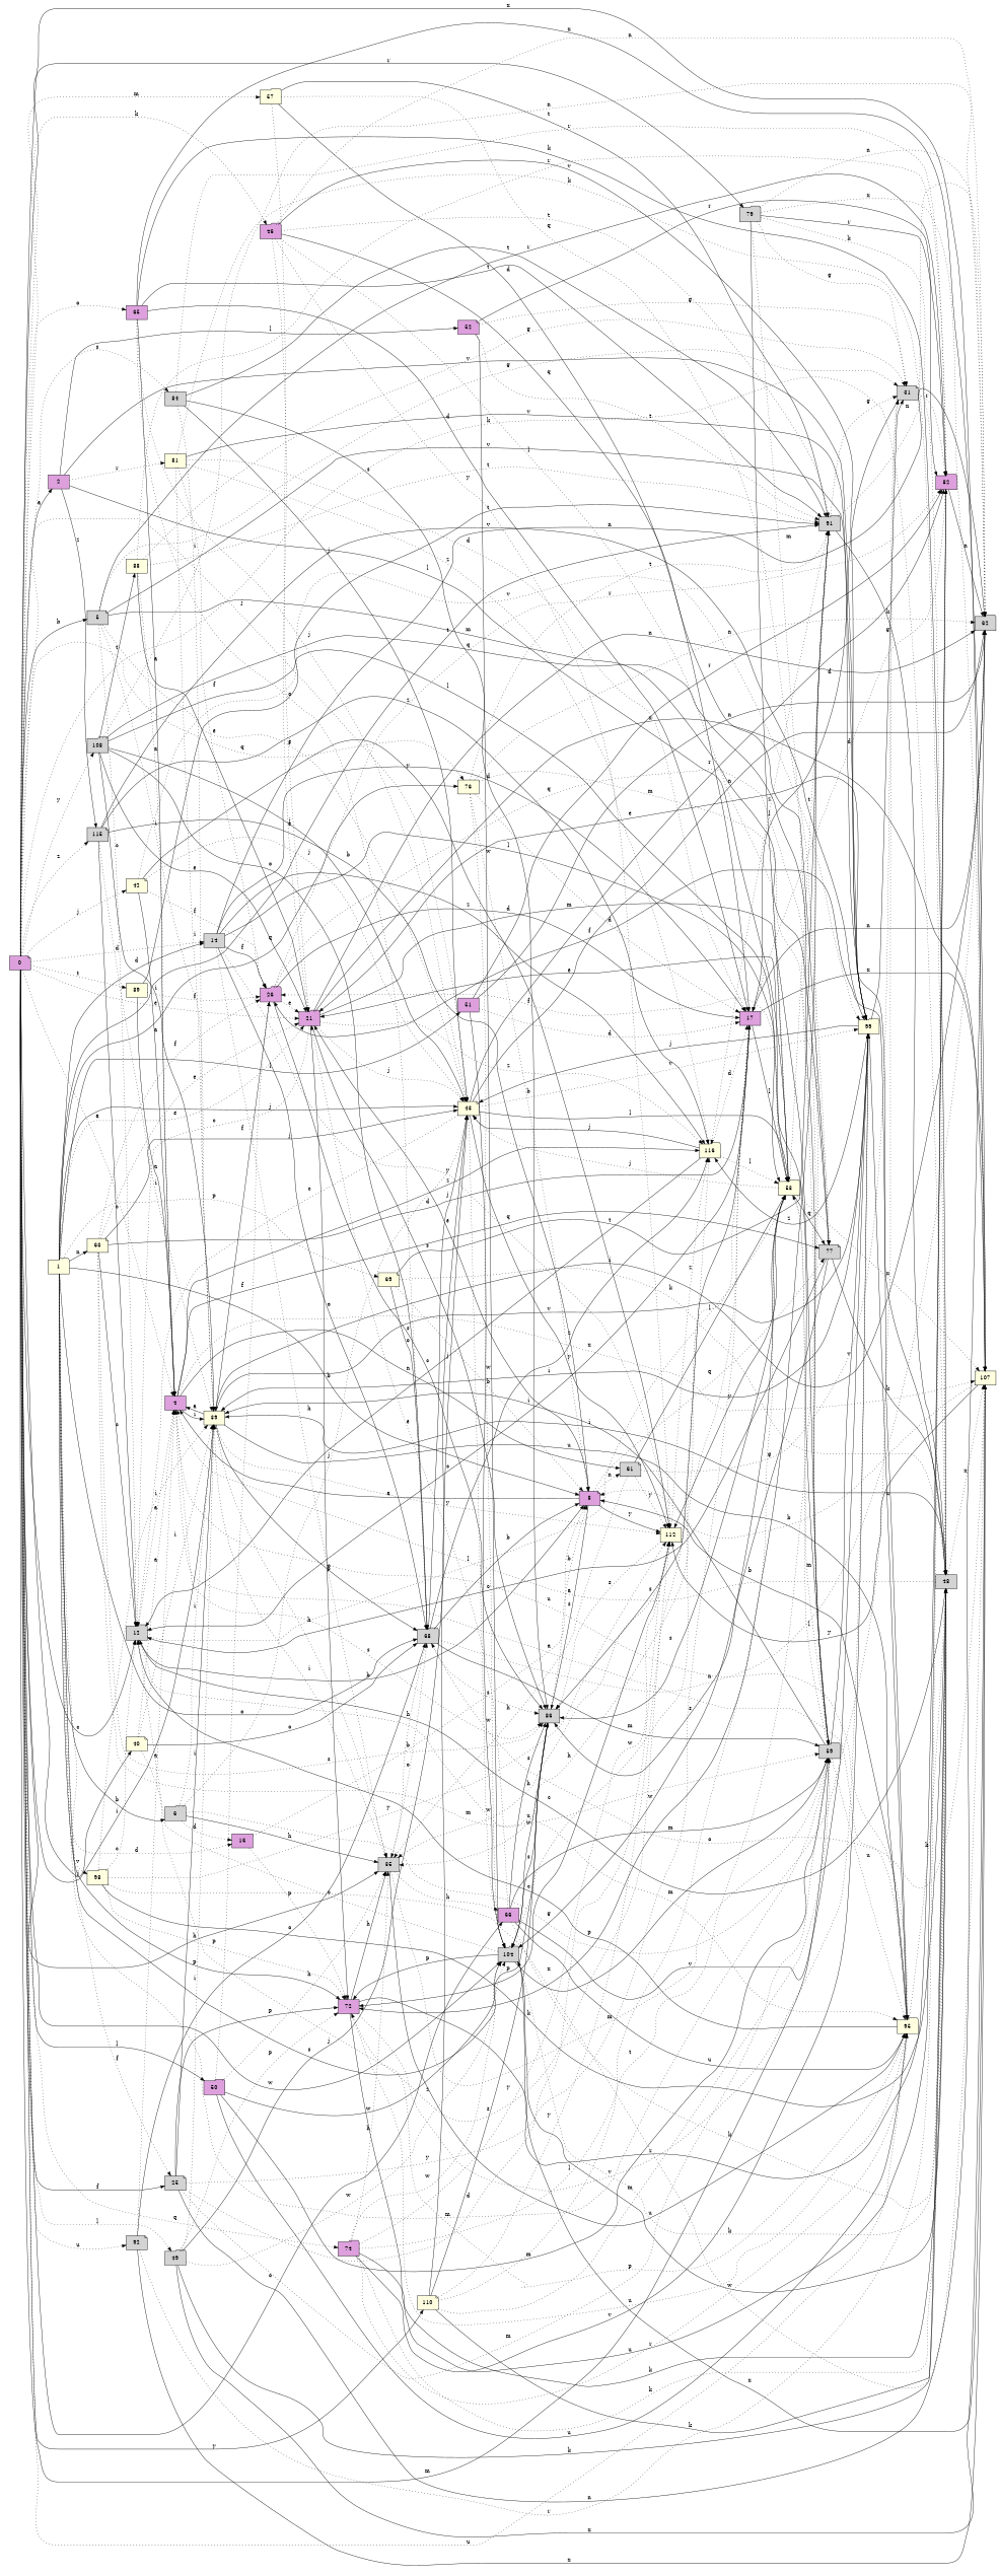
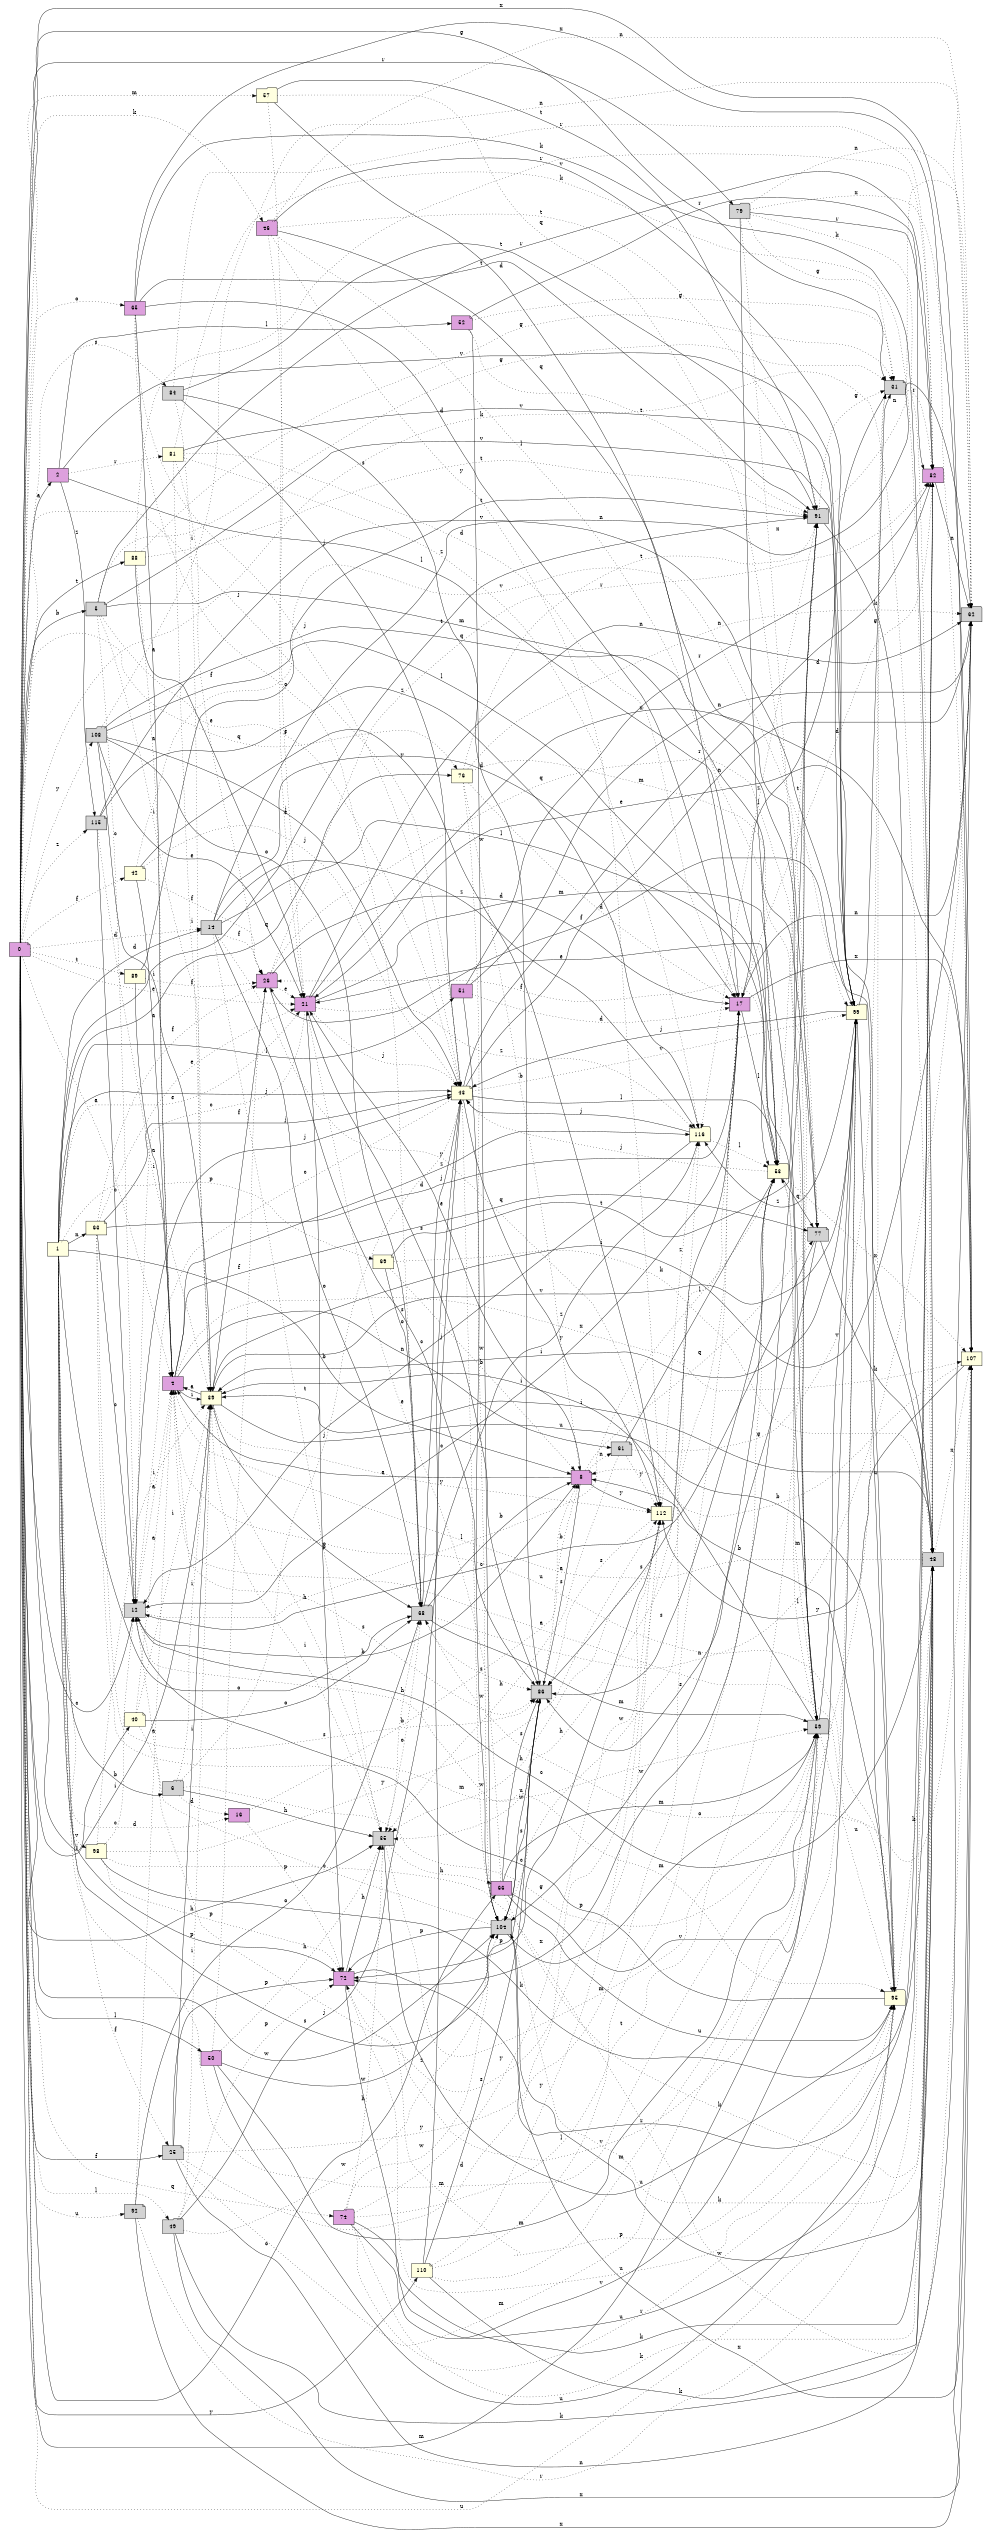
  strict digraph {
    rankdir=LR
    node [fillcolor=lightgrey shape=folder style=filled]
    edge [style=solid]
    0 [fillcolor=plum shape=note]
    2 [fillcolor=plum shape=box]
    4 [fillcolor=plum shape=box]
    5 [shape=note]
    12
    14 [shape=box]
    21 [fillcolor=plum]
    25 [shape=note]
    31 [shape=note]
    35 [shape=box]
    39 [fillcolor=lightyellow shape=box]
    40 [fillcolor=lightyellow shape=note]
    42 [fillcolor=lightyellow shape=note]
    43 [fillcolor=lightyellow shape=note]
    46 [fillcolor=plum]
    48 [shape=box]
    49
    50 [fillcolor=plum]
    57 [fillcolor=lightyellow]
    59
    65 [fillcolor=plum shape=box]
    66 [fillcolor=plum shape=box]
    74 [fillcolor=plum]
    76 [fillcolor=lightyellow shape=box]
    79
    84 [shape=box]
    88 [fillcolor=lightyellow shape=box]
    89 [fillcolor=lightyellow shape=box]
    92 [shape=note]
    95 [fillcolor=lightyellow]
    104
    107 [fillcolor=lightyellow shape=box]
    108
    110 [fillcolor=lightyellow shape=note]
    115 [shape=note]
    52 [fillcolor=plum shape=note]
    53 [fillcolor=lightyellow]
    81 [fillcolor=lightyellow shape=box]
    99 [fillcolor=lightyellow]
    86 [shape=box]
    61 [shape=note]
    77 [shape=note]
    116 [fillcolor=lightyellow]
    82 [fillcolor=plum]
    8 [fillcolor=plum shape=note]
    68
    112 [fillcolor=lightyellow shape=box]
    17 [fillcolor=plum shape=box]
    26 [fillcolor=plum]
    62
    72 [fillcolor=plum shape=box]
    91
    1 [fillcolor=lightyellow]
    6
    16 [fillcolor=plum shape=box]
    51 [fillcolor=plum shape=box]
    n57 [fillcolor=lightyellow label=63 shape=note]
    69 [fillcolor=lightyellow shape=note]
    98 [fillcolor=lightyellow]
    0 -> 2 [label=a]
    0 -> 4 [label=a style=dotted]
    0 -> 5 [label=b]
    0 -> 12 [label=c]
    0 -> 14 [label=d style=dotted]
    0 -> 21 [label=e style=dotted]
    0 -> 25 [label=f]
+   0 -> 31 [label=g]
    0 -> 35 [label=h]
    0 -> 39 [label=i]
    0 -> 40 [label=j]
-   0 -> 42 [label=j style=dotted]
+   0 -> 42 [label=f style=dotted]
    0 -> 43 [label=j style=dotted]
    0 -> 46 [label=k style=dotted]
    0 -> 48 [label=k style=dotted]
    0 -> 49 [label=l style=dotted]
    0 -> 50 [label=l]
    0 -> 57 [label=m style=dotted]
    0 -> 59 [label=m]
    0 -> 65 [label=o style=dotted]
    0 -> 66 [label=o]
    0 -> 74 [label=q style=dotted]
    0 -> 76 [label=q style=dotted]
    0 -> 79 [label=r]
    0 -> 84 [label=s style=dotted]
-   108 -> 88 [label=t]
+   0 -> 88 [label=t]
    0 -> 89 [label=t style=dotted]
    0 -> 92 [label=u style=dotted]
    0 -> 95 [label=u style=dotted]
    0 -> 104 [label=w]
    0 -> 107 [label=x]
    0 -> 108 [label=y style=dotted]
    0 -> 110 [label=y]
    0 -> 115 [label=z style=dotted]
    2 -> 115 [label=z]
    2 -> 52 [label=l]
    2 -> 53 [label=l]
    2 -> 81 [label=r style=dotted]
    2 -> 99 [label=v]
    4 -> 39 [label=i]
    4 -> 95 [label=u style=dotted]
    4 -> 107 [label=x style=dotted]
    4 -> 86 [label=s style=dotted]
    4 -> 61 [label=n]
    4 -> 77 [label=q]
    4 -> 116 [label=z]
    5 -> 12 [label=c style=dotted]
    5 -> 31 [label=g style=dotted]
    5 -> 39 [label=i style=dotted]
    5 -> 43 [label=j style=dotted]
    5 -> 59 [label=m]
    5 -> 99 [label=v]
    5 -> 82 [label=r]
    12 -> 4 [label=a style=dotted]
+   12 -> 43 [label=j]
    12 -> 95 [label=u style=dotted]
    12 -> 53 [label=l style=dotted]
    12 -> 8 [label=b]
-   14 -> 35 [label=h style=dotted]
+   14 -> 35 [label=t style=dotted]
    14 -> 53 [label=l]
    14 -> 116 [label=z]
    14 -> 68 [label=o]
    14 -> 112 [label=y style=dotted]
    14 -> 17 [label=d]
-   14 -> 26 [label=f]
+   14 -> 26 [label=f style=dotted]
    14 -> 62 [label=n]
    21 -> 12 [label=c style=dotted]
    21 -> 43 [label=j style=dotted]
    21 -> 59 [label=m]
    21 -> 107 [label=x]
    21 -> 86 [label=s]
    21 -> 116 [label=z style=dotted]
    21 -> 62 [label=n]
    21 -> 72 [label=p]
    25 -> 39 [label=i]
    25 -> 59 [label=m style=dotted]
    25 -> 112 [label=y style=dotted]
    25 -> 17 [label=d style=dotted]
    25 -> 62 [label=n]
    25 -> 72 [label=p]
    31 -> 82 [label=r style=dotted]
    31 -> 17 [label=d]
    35 -> 39 [label=i style=dotted]
    35 -> 59 [label=m style=dotted]
    35 -> 66 [label=h style=dotted]
    35 -> 95 [label=u]
    35 -> 68 [label=o style=dotted]
    39 -> 4 [label=a]
    39 -> 35 [label=h style=dotted]
    39 -> 95 [label=u]
    39 -> 99 [label=v]
    39 -> 68 [label=o]
    39 -> 112 [label=y style=dotted]
    39 -> 26 [label=f]
    40 -> 4 [label=a style=dotted]
    40 -> 39 [label=i style=dotted]
    40 -> 116 [label=z style=dotted]
    40 -> 68 [label=o]
    42 -> 4 [label=a]
    42 -> 43 [label=j style=dotted]
    42 -> 99 [label=v style=dotted]
    42 -> 112 [label=y]
    42 -> 26 [label=f style=dotted]
    43 -> 12 [label=c style=dotted]
    43 -> 104 [label=w style=dotted]
    43 -> 53 [label=l]
    43 -> 99 [label=v style=dotted]
    43 -> 82 [label=r]
    43 -> 112 [label=y]
    43 -> 62 [label=n]
    46 -> 21 [label=e style=dotted]
    46 -> 53 [label=l style=dotted]
    46 -> 99 [label=v]
    46 -> 77 [label=q]
    46 -> 112 [label=y style=dotted]
    46 -> 62 [label=n style=dotted]
    46 -> 91 [label=t style=dotted]
    48 -> 4 [label=a style=dotted]
    48 -> 12 [label=c]
    48 -> 21 [label=e]
    48 -> 39 [label=i]
    48 -> 104 [label=w]
    48 -> 107 [label=x style=dotted]
    49 -> 39 [label=i style=dotted]
    49 -> 43 [label=j]
    49 -> 48 [label=k]
    49 -> 104 [label=w style=dotted]
    49 -> 107 [label=x]
    49 -> 72 [label=p style=dotted]
    50 -> 35 [label=h style=dotted]
    50 -> 59 [label=m]
    50 -> 95 [label=u]
    50 -> 104 [label=w]
    50 -> 26 [label=f style=dotted]
    57 -> 21 [label=e style=dotted]
    57 -> 77 [label=q style=dotted]
    57 -> 17 [label=d]
    57 -> 91 [label=t]
    59 -> 21 [label=e]
    59 -> 39 [label=i]
    59 -> 95 [label=u style=dotted]
    59 -> 53 [label=l style=dotted]
    59 -> 99 [label=v]
    65 -> 4 [label=a]
    65 -> 43 [label=j style=dotted]
    65 -> 48 [label=k]
    65 -> 107 [label=x]
    65 -> 68 [label=o style=dotted]
    65 -> 17 [label=d]
    65 -> 91 [label=t]
    66 -> 21 [label=e style=dotted]
    66 -> 48 [label=k style=dotted]
    66 -> 59 [label=m]
    66 -> 95 [label=u]
    66 -> 99 [label=v]
    66 -> 86 [label=s]
    74 -> 35 [label=h style=dotted]
    74 -> 48 [label=k style=dotted]
    74 -> 95 [label=u style=dotted]
    74 -> 104 [label=w style=dotted]
    74 -> 53 [label=l style=dotted]
    74 -> 99 [label=v]
    74 -> 82 [label=r]
    74 -> 112 [label=y style=dotted]
    76 -> 59 [label=m style=dotted]
    76 -> 104 [label=w style=dotted]
    76 -> 8 [label=b style=dotted]
    76 -> 17 [label=d style=dotted]
    76 -> 62 [label=n style=dotted]
    76 -> 91 [label=t style=dotted]
    79 -> 31 [label=g style=dotted]
    79 -> 48 [label=k style=dotted]
-   79 -> 59 [label=m style=dotted]
+   79 -> 59 [label=x style=dotted]
    79 -> 107 [label=x style=dotted]
    79 -> 53 [label=l]
    79 -> 82 [label=r]
    79 -> 62 [label=n style=dotted]
    84 -> 39 [label=i style=dotted]
    84 -> 43 [label=j]
    84 -> 86 [label=s]
    84 -> 82 [label=r style=dotted]
    84 -> 91 [label=t]
    88 -> 4 [label=a style=dotted]
    88 -> 21 [label=e]
    88 -> 31 [label=g style=dotted]
    88 -> 82 [label=r style=dotted]
    88 -> 91 [label=t style=dotted]
    89 -> 4 [label=a]
    89 -> 26 [label=f style=dotted]
    89 -> 91 [label=t]
    92 -> 4 [label=a style=dotted]
    92 -> 107 [label=x]
    92 -> 82 [label=r style=dotted]
    92 -> 68 [label=o]
    95 -> 4 [label=a style=dotted]
    95 -> 12 [label=c]
    95 -> 48 [label=k style=dotted]
    95 -> 8 [label=b]
    95 -> 26 [label=f]
    95 -> 72 [label=p style=dotted]
    104 -> 12 [label=c style=dotted]
    104 -> 48 [label=k style=dotted]
    104 -> 59 [label=m]
    104 -> 107 [label=x]
    104 -> 86 [label=s]
    104 -> 72 [label=p]
    107 -> 8 [label=b style=dotted]
    107 -> 68 [label=o style=dotted]
    107 -> 112 [label=y]
    108 -> 21 [label=e]
    108 -> 39 [label=i]
    108 -> 43 [label=j]
    108 -> 53 [label=l]
    108 -> 77 [label=q]
    108 -> 68 [label=o]
    108 -> 62 [label=n style=dotted]
    110 -> 43 [label=j]
    110 -> 48 [label=k]
    110 -> 59 [label=m style=dotted]
    110 -> 86 [label=s]
    110 -> 112 [label=y style=dotted]
    110 -> 91 [label=t style=dotted]
    115 -> 12 [label=c]
    115 -> 39 [label=i style=dotted]
    115 -> 99 [label=v]
    115 -> 116 [label=z]
-   115 -> 8 [label=b]
    52 -> 31 [label=g style=dotted]
    52 -> 104 [label=w]
    52 -> 82 [label=r]
    52 -> 91 [label=t style=dotted]
    53 -> 43 [label=j style=dotted]
    53 -> 59 [label=m style=dotted]
    53 -> 104 [label=w]
    53 -> 107 [label=x style=dotted]
    53 -> 86 [label=s]
    53 -> 77 [label=q]
-   53 -> 112 [label=y]
    53 -> 26 [label=f style=dotted]
    53 -> 91 [label=t style=dotted]
    81 -> 39 [label=i style=dotted]
    81 -> 48 [label=k style=dotted]
    81 -> 99 [label=v]
    81 -> 116 [label=z style=dotted]
    81 -> 17 [label=d style=dotted]
    81 -> 26 [label=f style=dotted]
    99 -> 31 [label=g]
    99 -> 39 [label=i]
    99 -> 43 [label=j]
    99 -> 95 [label=u]
    99 -> 116 [label=z]
    86 -> 104 [label=w]
    86 -> 8 [label=b style=dotted]
    61 -> 31 [label=g style=dotted]
    61 -> 35 [label=h style=dotted]
    61 -> 53 [label=l]
    61 -> 112 [label=y style=dotted]
    77 -> 12 [label=c]
    77 -> 48 [label=k]
    77 -> 86 [label=s]
    116 -> 12 [label=c]
    116 -> 43 [label=j]
    116 -> 53 [label=l style=dotted]
-   116 -> 17 [label=d style=dotted]
    82 -> 17 [label=d style=dotted]
    82 -> 62 [label=n]
    8 -> 4 [label=a]
    8 -> 21 [label=e]
    8 -> 86 [label=s]
    8 -> 61 [label=n style=dotted]
    8 -> 77 [label=q style=dotted]
    8 -> 112 [label=y]
    68 -> 35 [label=h style=dotted]
    68 -> 43 [label=j]
    68 -> 59 [label=m]
    68 -> 86 [label=s style=dotted]
    68 -> 116 [label=z]
    68 -> 8 [label=b]
    68 -> 62 [label=n style=dotted]
    112 -> 35 [label=h style=dotted]
    112 -> 86 [label=s style=dotted]
    112 -> 116 [label=z style=dotted]
    112 -> 72 [label=p]
    17 -> 12 [label=c]
    17 -> 35 [label=h style=dotted]
    17 -> 104 [label=w style=dotted]
    17 -> 107 [label=x]
    17 -> 53 [label=l]
    17 -> 86 [label=s]
    17 -> 62 [label=n]
    26 -> 21 [label=e style=dotted]
    26 -> 86 [label=s]
    26 -> 77 [label=q style=dotted]
    26 -> 82 [label=r style=dotted]
    26 -> 17 [label=d]
    62 -> 39 [label=i]
    72 -> 35 [label=h]
    72 -> 48 [label=k]
    72 -> 95 [label=u style=dotted]
    72 -> 99 [label=v style=dotted]
    72 -> 82 [label=r]
    91 -> 31 [label=g style=dotted]
    91 -> 48 [label=k]
    91 -> 116 [label=z style=dotted]
    91 -> 62 [label=n style=dotted]
    91 -> 72 [label=p]
    1 -> 14 [label=d]
    1 -> 21 [label=e style=dotted]
    1 -> 25 [label=f style=dotted]
    1 -> 43 [label=j]
    1 -> 59 [label=m style=dotted]
    1 -> 76 [label=q]
    1 -> 86 [label=s]
    1 -> 8 [label=b]
    1 -> 68 [label=o]
    1 -> 72 [label=p]
    1 -> 91 [label=t]
    1 -> 6 [label=b]
    1 -> 16 [label=d style=dotted]
    1 -> 51 [label=l]
    1 -> n57 [label=n]
    1 -> 69 [label=p style=dotted]
    1 -> 98 [label=v style=dotted]
    6 -> 31 [label=g style=dotted]
    6 -> 35 [label=h]
    6 -> 39 [label=i style=dotted]
    6 -> 43 [label=j style=dotted]
    6 -> 16 [label=d style=dotted]
    16 -> 8 [label=b style=dotted]
    16 -> 72 [label=p style=dotted]
    51 -> 104 [label=w]
    51 -> 82 [label=r]
    51 -> 17 [label=d style=dotted]
    51 -> 62 [label=n]
    n57 -> 12 [label=c]
    n57 -> 21 [label=e style=dotted]
    n57 -> 43 [label=j]
    n57 -> 59 [label=m style=dotted]
    n57 -> 86 [label=s style=dotted]
    n57 -> 17 [label=d]
    n57 -> 26 [label=f style=dotted]
    69 -> 48 [label=k style=dotted]
    69 -> 8 [label=b style=dotted]
    69 -> 68 [label=o]
    69 -> 91 [label=t]
    98 -> 12 [label=c style=dotted]
    98 -> 39 [label=i style=dotted]
    98 -> 48 [label=k]
    98 -> 107 [label=x style=dotted]
    98 -> 112 [label=y style=dotted]
    98 -> 72 [label=p style=dotted]
  }
